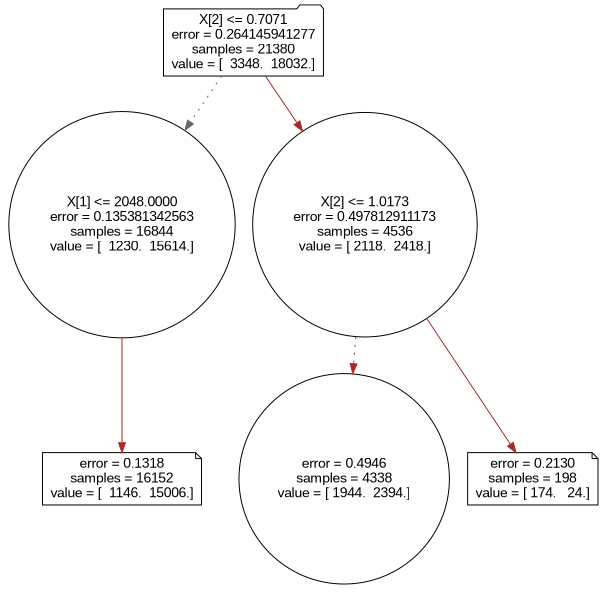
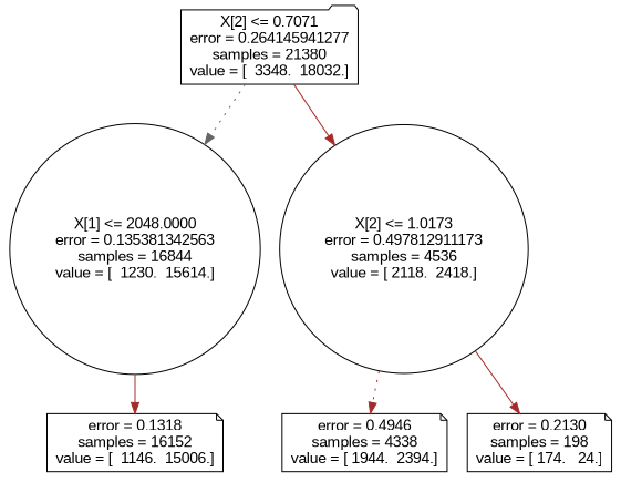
  digraph {
    fontname="Liberation Sans"
    node [fontname="Liberation Sans" shape=circle]
    edge [color=brown fontname="Liberation Sans" style=solid]
    n1 [label="X[2] <= 0.7071\nerror = 0.264145941277\nsamples = 21380\nvalue = [  3348.  18032.]" shape=folder]
    n2 [label="X[1] <= 2048.0000\nerror = 0.135381342563\nsamples = 16844\nvalue = [  1230.  15614.]"]
    n3 [label="X[2] <= 1.0173\nerror = 0.497812911173\nsamples = 4536\nvalue = [ 2118.  2418.]"]
    n4 [label="error = 0.1318\nsamples = 16152\nvalue = [  1146.  15006.]" shape=note]
-   n5 [label="error = 0.4946\nsamples = 4338\nvalue = [ 1944.  2394.]"]
+   n5 [label="error = 0.4946\nsamples = 4338\nvalue = [ 1944.  2394.]" shape=note]
    n6 [label="error = 0.2130\nsamples = 198\nvalue = [ 174.   24.]" shape=note]
    n1 -> n2 [color=gray40 style=dotted]
    n1 -> n3
    n2 -> n4
    n3 -> n5 [style=dotted]
    n3 -> n6
  }
